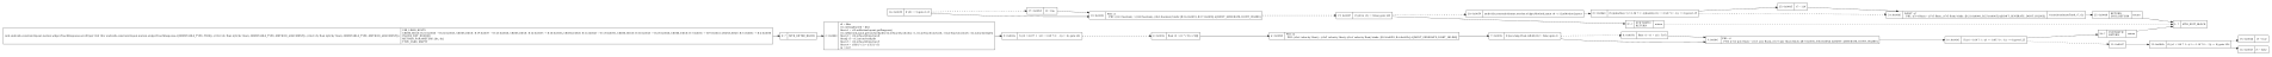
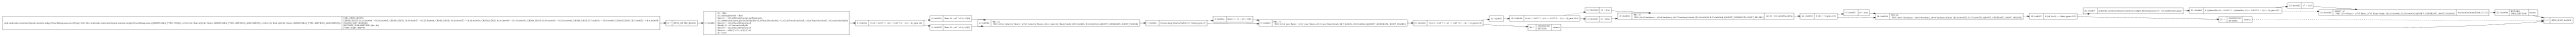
  digraph {
    fontname="PT Serif"
    rankdir=LR
    node [fontname="PT Serif" shape=record]
    edge [fontname="PT Serif"]
    n1 [label="{0\:\ ?|MTH_ENTER_BLOCK\l}"]
    n2 [label="{2\:\ 0x0000|r0 = false\lr12.mDragStarted = false\lfloat r1 = r12.mMotionLayout.getProgress()\lr12.mMotionLayout.getAnchorDpDt(r12.mTouchAnchorId, r1, r12.mTouchAnchorX, r12.mTouchAnchorY, r12.mAnchorDpDt)\lfloat r2 = r12.mTouchDirectionX\lfloat[] r3 = r12.mAnchorDpDt\lfloat r5 = r12.mTouchDirectionY\lfloat r4 = (r3[0] * r2) + (r3[1] * r5)\lr6 = 0.0f\l}"]
    n3 [label="{3\:\ 0x002a|if ((r2 \> 0.0f ? 1 : (r2 == 0.0f ? 0 : \-1)) == 0) goto L26\l}"]
    n4 [label="{4\:\ 0x002c|float r2 = (r2 * r13) \/ r3[0]\l}"]
+   n5 [label="{5\:\ 0x0032|float r2 = (r5 * r14) \/ r3[1]\l}"]
    n6 [label="{6\:\ 0x0038|PHI: r2 \l  PHI: (r2v4 'velocity' float) = (r2v3 'velocity' float), (r2v6 'velocity' float) binds: [B:5:0x0032, B:4:0x002c] A[DONT_GENERATE, DONT_INLINE]\l}"]
    n7 [label="{7\:\ 0x003c|if (java.lang.Float.isNaN(r2) != false) goto L7\l}"]
    n8 [label="{8\:\ 0x003e|float r1 = r1 + (r2 \/ 3.0f)\l}"]
    n9 [label="{9\:\ 0x0043|PHI: r1 \l  PHI: (r1v2 'pos' float) = (r1v1 'pos' float), (r1v3 'pos' float) binds: [B:7:0x003c, B:8:0x003e] A[DONT_GENERATE, DONT_INLINE]\l}"]
    n10 [label="{10\:\ 0x0045|if ((r1 \> 0.0f ? 1 : (r1 == 0.0f ? 0 : \-1)) == 0) goto L25\l}"]
    n11 [label="{11\:\ 0x0047}"]
    n12 [label="{26\:\ ?|SYNTHETIC\lRETURN\l|return\l}"]
    n13 [label="{12\:\ 0x004b|if ((r1 \> 1.0f ? 1 : (r1 == 1.0f ? 0 : \-1)) == 0) goto L24\l}"]
    n14 [label="{1\:\ ?|MTH_EXIT_BLOCK\l}"]
    n15 [label="{13\:\ 0x004d|r5 = true\l}"]
    n16 [label="{14\:\ 0x004f|r5 = false\l}"]
+   n17 [label="{15\:\ 0x0050|PHI: r5 \l  PHI: (r5v5 boolean) = (r5v4 boolean), (r5v7 boolean) binds: [B:14:0x004f, B:13:0x004d] A[DONT_GENERATE, DONT_INLINE]\l|int r8 = r12.mOnTouchUp\l}"]
    n18 [label="{16\:\ 0x0053|if (r8 == 3) goto L15\l}"]
    n19 [label="{17\:\ 0x0055|r0 = true\l}"]
    n20 [label="{18\:\ 0x0056|PHI: r0 \l  PHI: (r0v1 boolean) = (r0v0 boolean), (r0v4 boolean) binds: [B:16:0x0053, B:17:0x0055] A[DONT_GENERATE, DONT_INLINE]\l}"]
    n21 [label="{19\:\ 0x0057|if ((r0 & r5) == false) goto L23\l}"]
    n22 [label="{20\:\ 0x0059|androidx.constraintlayout.motion.widget.MotionLayout r0 = r12.mMotionLayout\l}"]
    n23 [label="{27\:\ ?|SYNTHETIC\lRETURN\l|return\l}"]
    n24 [label="{21\:\ 0x0060|if ((((double) r1) \> 0.5d ? 1 : (((double) r1) == 0.5d ? 0 : \-1)) \>= 0) goto L19\l}"]
    n25 [label="{23\:\ 0x0063|r7 = 1.0f\l}"]
    n26 [label="{24\:\ 0x0065|DONT: r7 \l  PHI: (r7v4 float) = (r7v3 float), (r7v5 float) binds: [B:21:0x0060, B:23:0x0063] A[DONT_GENERATE, DONT_INLINE]\l|r0.touchAnimateTo(r8, r7, r2)\l}"]
    n27 [label="{25\:\ 0x0068|RETURN\lORIG_RETURN\l|return\l}"]
    n28 [label="{void androidx.constraintlayout.motion.widget.TouchResponse.scrollUp((r12v0 'this' androidx.constraintlayout.motion.widget.TouchResponse A[IMMUTABLE_TYPE, THIS]), (r13v0 'dx' float A[D('dx' float), IMMUTABLE_TYPE, METHOD_ARGUMENT]), (r14v0 'dy' float A[D('dy' float), IMMUTABLE_TYPE, METHOD_ARGUMENT]))  | USE_LINES_HINTS\lCROSS_EDGE: B:21:0x0060 \-\> B:24:0x0065, CROSS_EDGE: B:19:0x0057 \-\> B:25:0x0068, CROSS_EDGE: B:16:0x0053 \-\> B:18:0x0056, CROSS_EDGE: B:14:0x004f \-\> B:15:0x0050, CROSS_EDGE: B:10:0x0045 \-\> B:25:0x0068, CROSS_EDGE: B:7:0x003c \-\> B:9:0x0043, CROSS_EDGE: B:5:0x0032 \-\> B:6:0x0038\lINLINE_NOT_NEEDED\lMETHOD_PARAMETERS: [dx, dy]\lTYPE_VARS: EMPTY\l}"]
    n1 -> n2
    n2 -> n3
    n3 -> n4 [style=dashed]
+   n3 -> n5
    n4 -> n6
+   n5 -> n6
    n6 -> n7
    n7 -> n8 [style=dashed]
    n7 -> n9
    n8 -> n9
    n9 -> n10
    n10 -> n11 [style=dashed]
    n10 -> n12
    n11 -> n13
    n12 -> n14
    n13 -> n15 [style=dashed]
    n13 -> n16
+   n15 -> n17
+   n16 -> n17
+   n17 -> n18
    n18 -> n19 [style=dashed]
    n18 -> n20
    n19 -> n20
    n20 -> n21 [style=dashed]
    n21 -> n22 [style=dashed]
    n21 -> n23
    n22 -> n24
    n23 -> n14 [style=dashed]
    n24 -> n25
    n24 -> n26 [style=dashed]
    n25 -> n26
    n26 -> n27
    n27 -> n14
    n28 -> n1
  }
